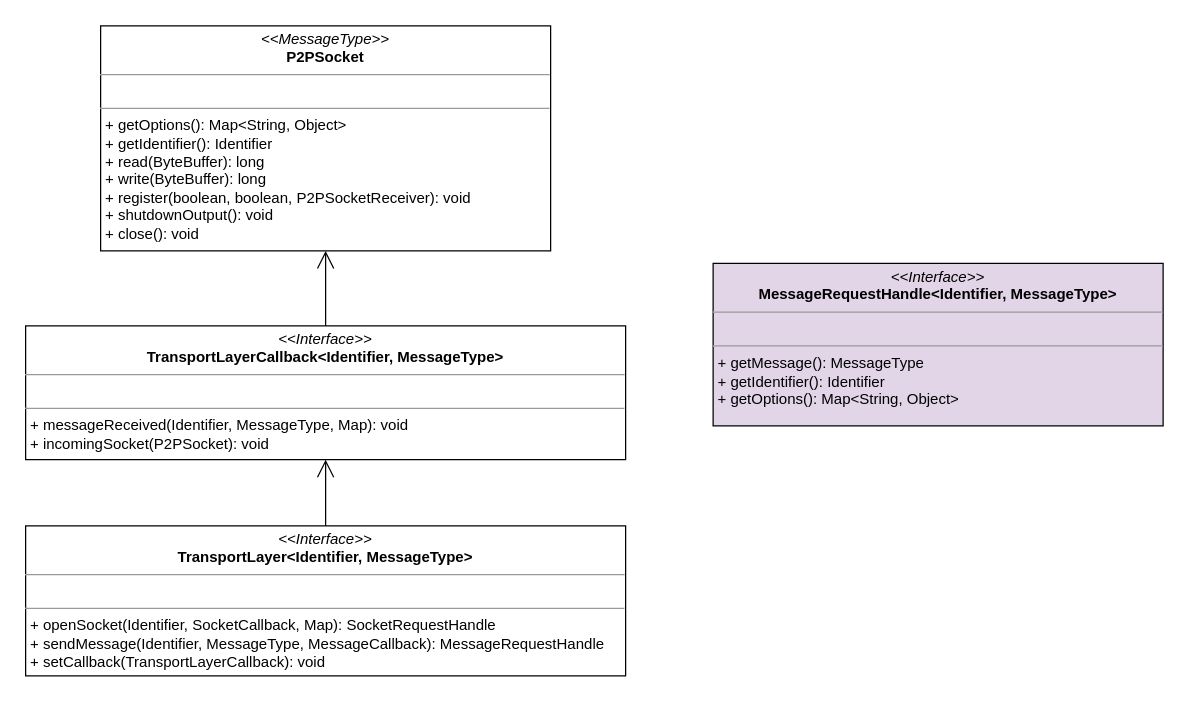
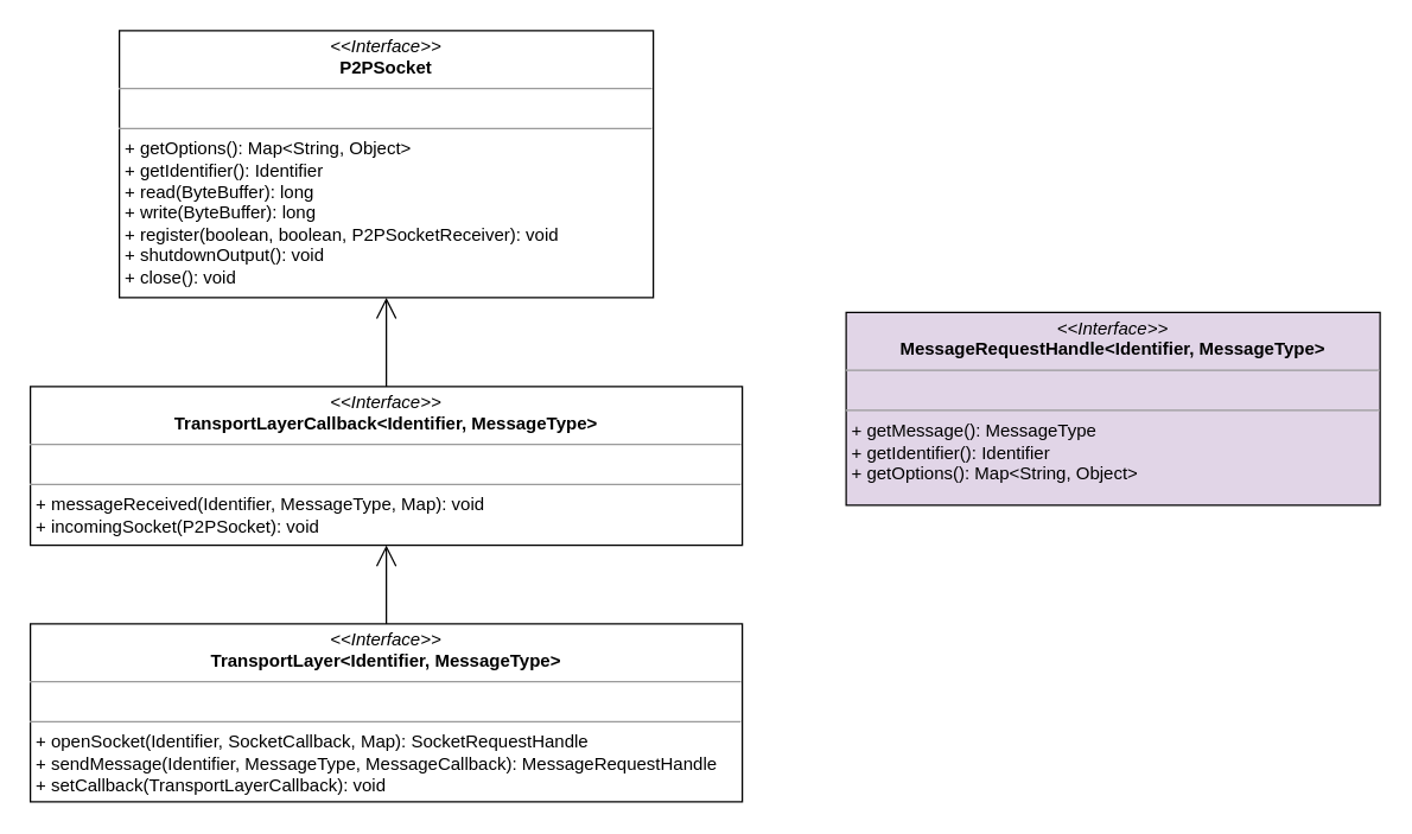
  <mxCell id="0" />
  <mxCell id="1" parent="0" />
  <mxCell id="2" value="&lt;p style=&quot;margin:0px;margin-top:4px;text-align:center;&quot;&gt;&lt;i&gt;&amp;lt;&amp;lt;Interface&amp;gt;&amp;gt;&lt;/i&gt;&lt;br&gt;&lt;b style=&quot;&quot;&gt;TransportLayerCallback&lt;/b&gt;&lt;b&gt;&amp;lt;Identifier, MessageType&amp;gt;&lt;/b&gt;&lt;/p&gt;&lt;hr size=&quot;1&quot;&gt;&lt;p style=&quot;margin:0px;margin-left:4px;&quot;&gt;&lt;br&gt;&lt;/p&gt;&lt;hr size=&quot;1&quot;&gt;&lt;p style=&quot;margin:0px;margin-left:4px;&quot;&gt;+ messageReceived&lt;span style=&quot;background-color: initial;&quot;&gt;(Identifier, MessageType, Map): void&lt;/span&gt;&lt;/p&gt;&lt;p style=&quot;margin:0px;margin-left:4px;&quot;&gt;+&amp;nbsp;incomingSocket(P2PSocket)&lt;span style=&quot;background-color: initial;&quot;&gt;: void&lt;/span&gt;&lt;/p&gt;" style="verticalAlign=top;align=left;overflow=fill;fontSize=12;fontFamily=Helvetica;html=1;rounded=0;shadow=0;comic=0;labelBackgroundColor=none;strokeWidth=1" vertex="1" parent="1"><mxGeometry x="20" y="260" width="480" height="107" as="geometry" /></mxCell>
- <mxCell id="3" value="&lt;p style=&quot;margin:0px;margin-top:4px;text-align:center;&quot;&gt;&lt;i&gt;&amp;lt;&amp;lt;MessageType&amp;gt;&amp;gt;&lt;/i&gt;&lt;br&gt;&lt;b style=&quot;&quot;&gt;P2PSocket&lt;/b&gt;&lt;/p&gt;&lt;hr size=&quot;1&quot;&gt;&lt;p style=&quot;margin:0px;margin-left:4px;&quot;&gt;&lt;br&gt;&lt;/p&gt;&lt;hr size=&quot;1&quot;&gt;&lt;p style=&quot;margin:0px;margin-left:4px;&quot;&gt;+ getOptions()&lt;span style=&quot;background-color: initial;&quot;&gt;: Map&amp;lt;String, Object&amp;gt;&lt;/span&gt;&lt;/p&gt;&lt;p style=&quot;margin:0px;margin-left:4px;&quot;&gt;+ getIdentifier(): Identifier&lt;/p&gt;&lt;p style=&quot;margin:0px;margin-left:4px;&quot;&gt;+ read(ByteBuffer): long&lt;/p&gt;&lt;p style=&quot;margin:0px;margin-left:4px;&quot;&gt;+ write(ByteBuffer): long&lt;/p&gt;&lt;p style=&quot;margin:0px;margin-left:4px;&quot;&gt;+ register(boolean, boolean, P2PSocketReceiver): void&lt;/p&gt;&lt;p style=&quot;margin:0px;margin-left:4px;&quot;&gt;&lt;span style=&quot;background-color: initial;&quot;&gt;+ shutdownOutput(): void&lt;/span&gt;&lt;/p&gt;&lt;p style=&quot;margin:0px;margin-left:4px;&quot;&gt;&lt;span style=&quot;background-color: initial;&quot;&gt;+ close(): void&lt;/span&gt;&lt;/p&gt;" style="verticalAlign=top;align=left;overflow=fill;fontSize=12;fontFamily=Helvetica;html=1;rounded=0;shadow=0;comic=0;labelBackgroundColor=none;strokeWidth=1" vertex="1" parent="1"><mxGeometry x="80" y="20" width="360" height="180" as="geometry" /></mxCell>
+ <mxCell id="3" value="&lt;p style=&quot;margin:0px;margin-top:4px;text-align:center;&quot;&gt;&lt;i&gt;&amp;lt;&amp;lt;Interface&amp;gt;&amp;gt;&lt;/i&gt;&lt;br&gt;&lt;b style=&quot;&quot;&gt;P2PSocket&lt;/b&gt;&lt;/p&gt;&lt;hr size=&quot;1&quot;&gt;&lt;p style=&quot;margin:0px;margin-left:4px;&quot;&gt;&lt;br&gt;&lt;/p&gt;&lt;hr size=&quot;1&quot;&gt;&lt;p style=&quot;margin:0px;margin-left:4px;&quot;&gt;+ getOptions()&lt;span style=&quot;background-color: initial;&quot;&gt;: Map&amp;lt;String, Object&amp;gt;&lt;/span&gt;&lt;/p&gt;&lt;p style=&quot;margin:0px;margin-left:4px;&quot;&gt;+ getIdentifier(): Identifier&lt;/p&gt;&lt;p style=&quot;margin:0px;margin-left:4px;&quot;&gt;+ read(ByteBuffer): long&lt;/p&gt;&lt;p style=&quot;margin:0px;margin-left:4px;&quot;&gt;+ write(ByteBuffer): long&lt;/p&gt;&lt;p style=&quot;margin:0px;margin-left:4px;&quot;&gt;+ register(boolean, boolean, P2PSocketReceiver): void&lt;/p&gt;&lt;p style=&quot;margin:0px;margin-left:4px;&quot;&gt;&lt;span style=&quot;background-color: initial;&quot;&gt;+ shutdownOutput(): void&lt;/span&gt;&lt;/p&gt;&lt;p style=&quot;margin:0px;margin-left:4px;&quot;&gt;&lt;span style=&quot;background-color: initial;&quot;&gt;+ close(): void&lt;/span&gt;&lt;/p&gt;" style="verticalAlign=top;align=left;overflow=fill;fontSize=12;fontFamily=Helvetica;html=1;rounded=0;shadow=0;comic=0;labelBackgroundColor=none;strokeWidth=1" vertex="1" parent="1"><mxGeometry x="80" y="20" width="360" height="180" as="geometry" /></mxCell>
  <mxCell id="4" value="" style="endArrow=open;endFill=1;endSize=12;html=1;rounded=0;" edge="1" parent="1" source="2" target="3"><mxGeometry width="160" relative="1" as="geometry"><mxPoint x="210" y="220" as="sourcePoint" /><mxPoint x="370" y="220" as="targetPoint" /></mxGeometry></mxCell>
  <mxCell id="5" value="&lt;p style=&quot;margin:0px;margin-top:4px;text-align:center;&quot;&gt;&lt;i&gt;&amp;lt;&amp;lt;Interface&amp;gt;&amp;gt;&lt;/i&gt;&lt;br&gt;&lt;b style=&quot;&quot;&gt;TransportLayer&lt;/b&gt;&lt;b&gt;&amp;lt;Identifier, MessageType&amp;gt;&lt;/b&gt;&lt;/p&gt;&lt;hr size=&quot;1&quot;&gt;&lt;p style=&quot;margin:0px;margin-left:4px;&quot;&gt;&lt;br&gt;&lt;/p&gt;&lt;hr size=&quot;1&quot;&gt;&lt;p style=&quot;margin:0px;margin-left:4px;&quot;&gt;+ openSocket&lt;span style=&quot;background-color: initial;&quot;&gt;(Identifier, SocketCallback, Map): SocketRequestHandle&lt;/span&gt;&lt;/p&gt;&lt;p style=&quot;margin:0px;margin-left:4px;&quot;&gt;+&amp;nbsp;sendMessage(Identifier, MessageType, MessageCallback)&lt;span style=&quot;background-color: initial;&quot;&gt;: MessageRequestHandle&lt;/span&gt;&lt;/p&gt;&lt;p style=&quot;margin:0px;margin-left:4px;&quot;&gt;&lt;span style=&quot;background-color: initial;&quot;&gt;+ setCallback(TransportLayerCallback): void&lt;/span&gt;&lt;/p&gt;" style="verticalAlign=top;align=left;overflow=fill;fontSize=12;fontFamily=Helvetica;html=1;rounded=0;shadow=0;comic=0;labelBackgroundColor=none;strokeWidth=1" vertex="1" parent="1"><mxGeometry x="20" y="420" width="480" height="120" as="geometry" /></mxCell>
  <mxCell id="6" value="" style="endArrow=open;endFill=1;endSize=12;html=1;rounded=0;" edge="1" parent="1" source="5" target="2"><mxGeometry width="160" relative="1" as="geometry"><mxPoint x="270" y="270" as="sourcePoint" /><mxPoint x="270" y="210" as="targetPoint" /></mxGeometry></mxCell>
  <mxCell id="7" value="&lt;p style=&quot;margin:0px;margin-top:4px;text-align:center;&quot;&gt;&lt;i&gt;&amp;lt;&amp;lt;Interface&amp;gt;&amp;gt;&lt;/i&gt;&lt;br&gt;&lt;b style=&quot;&quot;&gt;MessageRequestHandle&amp;lt;Identifier, MessageType&amp;gt;&lt;/b&gt;&lt;/p&gt;&lt;hr size=&quot;1&quot;&gt;&lt;p style=&quot;margin:0px;margin-left:4px;&quot;&gt;&lt;br&gt;&lt;/p&gt;&lt;hr size=&quot;1&quot;&gt;&lt;p style=&quot;margin:0px;margin-left:4px;&quot;&gt;+ getMessage(): MessageType&lt;/p&gt;&lt;p style=&quot;margin:0px;margin-left:4px;&quot;&gt;+ getIdentifier(): Identifier&lt;/p&gt;&lt;p style=&quot;border-color: var(--border-color); margin: 0px 0px 0px 4px;&quot;&gt;+ getOptions(): Map&amp;lt;String, Object&amp;gt;&lt;/p&gt;&lt;p style=&quot;margin:0px;margin-left:4px;&quot;&gt;&lt;br&gt;&lt;/p&gt;" style="verticalAlign=top;align=left;overflow=fill;fontSize=12;fontFamily=Helvetica;html=1;rounded=0;shadow=0;comic=0;labelBackgroundColor=none;strokeWidth=1;fillColor=#e1d5e7;" vertex="1" parent="1"><mxGeometry x="570" y="210" width="360" height="130" as="geometry" /></mxCell>
